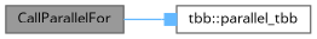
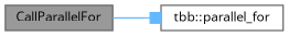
  digraph {
    rankdir=LR
    fontname="Open Sans"
    node [fontname="Open Sans" fontsize=10 shape=box style=filled]
    n1 [color=gray40 fillcolor=grey60 fontcolor=black height=0.2 label=CallParallelFor width=0.4]
-   n2 [color=grey40 fillcolor=white height=0.2 label="tbb::parallel_tbb" width=0.4]
+   n2 [color=grey40 fillcolor=white height=0.2 label="tbb::parallel_for" width=0.4]
    n1 -> n2 [color=steelblue1 fontname="Open Sans" fontsize=10 labelfontname=Helvetica labelfontsize=10 style=solid arrowhead=box]
  }
